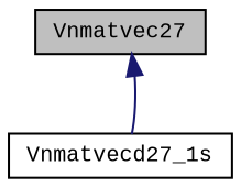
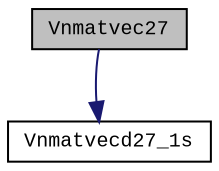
  digraph {
    rankdir=TB
    fontname="Liberation Mono"
    node [color=black fontname="Liberation Mono" fontsize=10 shape=record style=filled]
    n1 [fillcolor=grey75 fontcolor=black height=0.2 label=Vnmatvec27 width=0.4]
    n2 [fillcolor=white height=0.2 label=Vnmatvecd27_1s width=0.4]
-   n2 -> n1 [color=midnightblue fontname="Liberation Mono" fontsize=10 labelfontname=FreeSans labelfontsize=10 style=solid]
+   n1 -> n2 [color=midnightblue fontname="Liberation Mono" fontsize=10 labelfontname=FreeSans labelfontsize=10 style=solid]
  }
